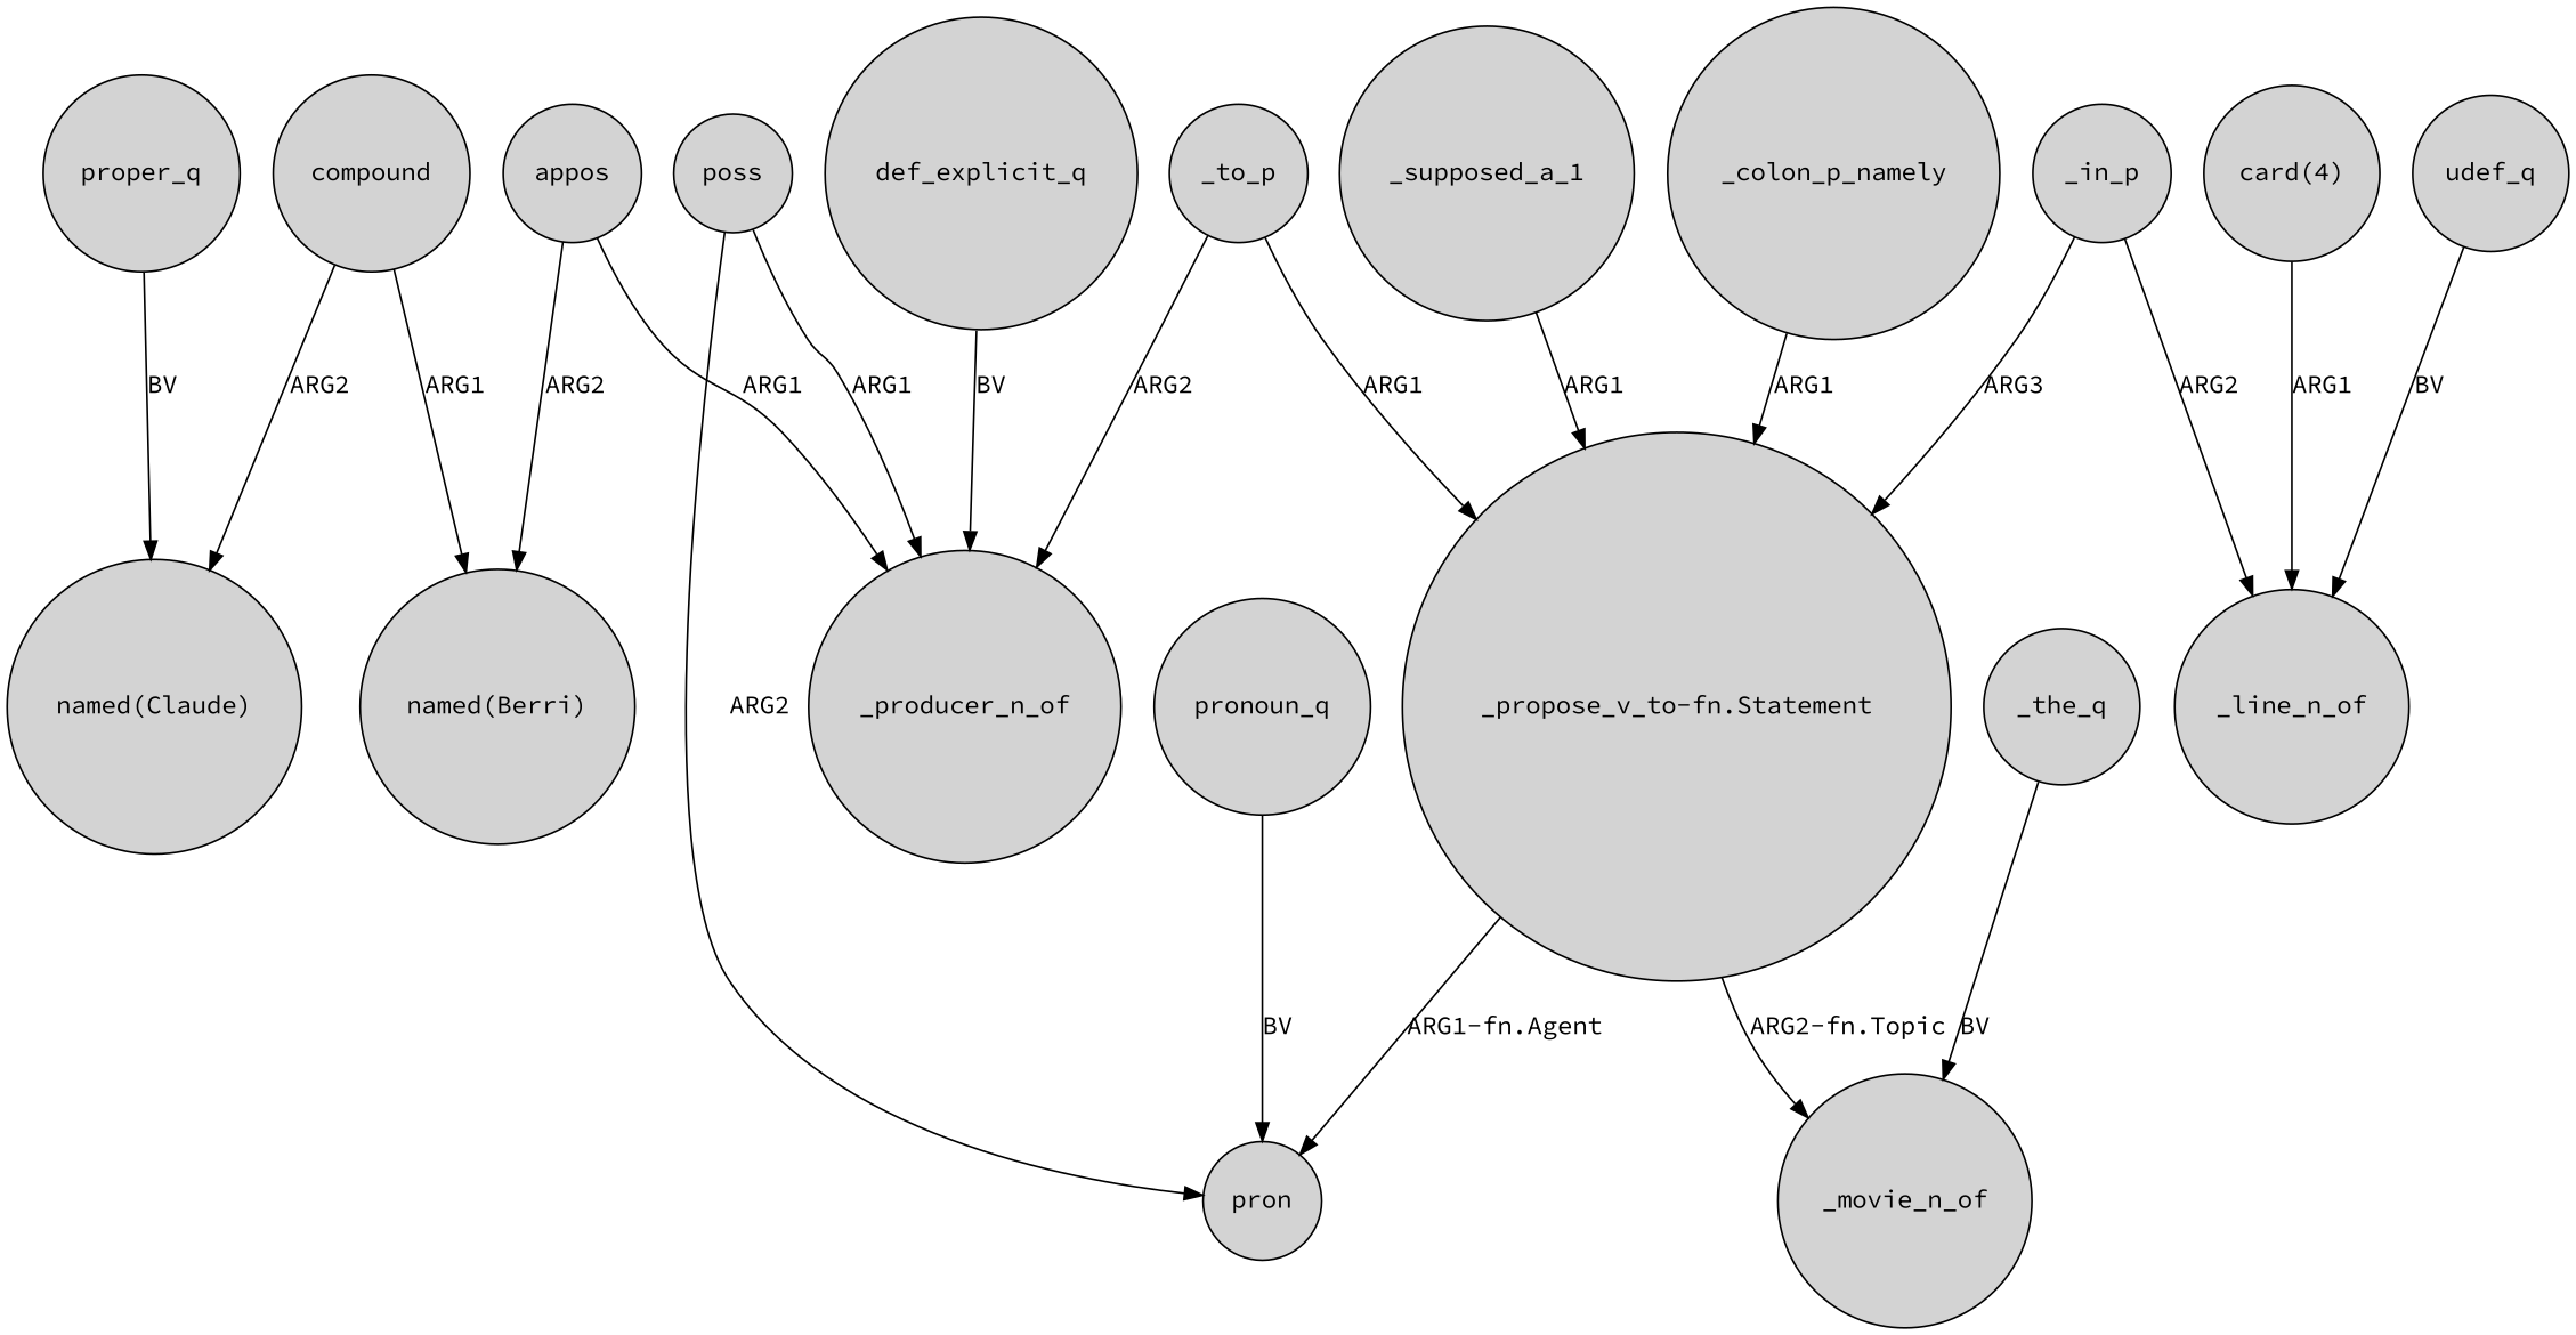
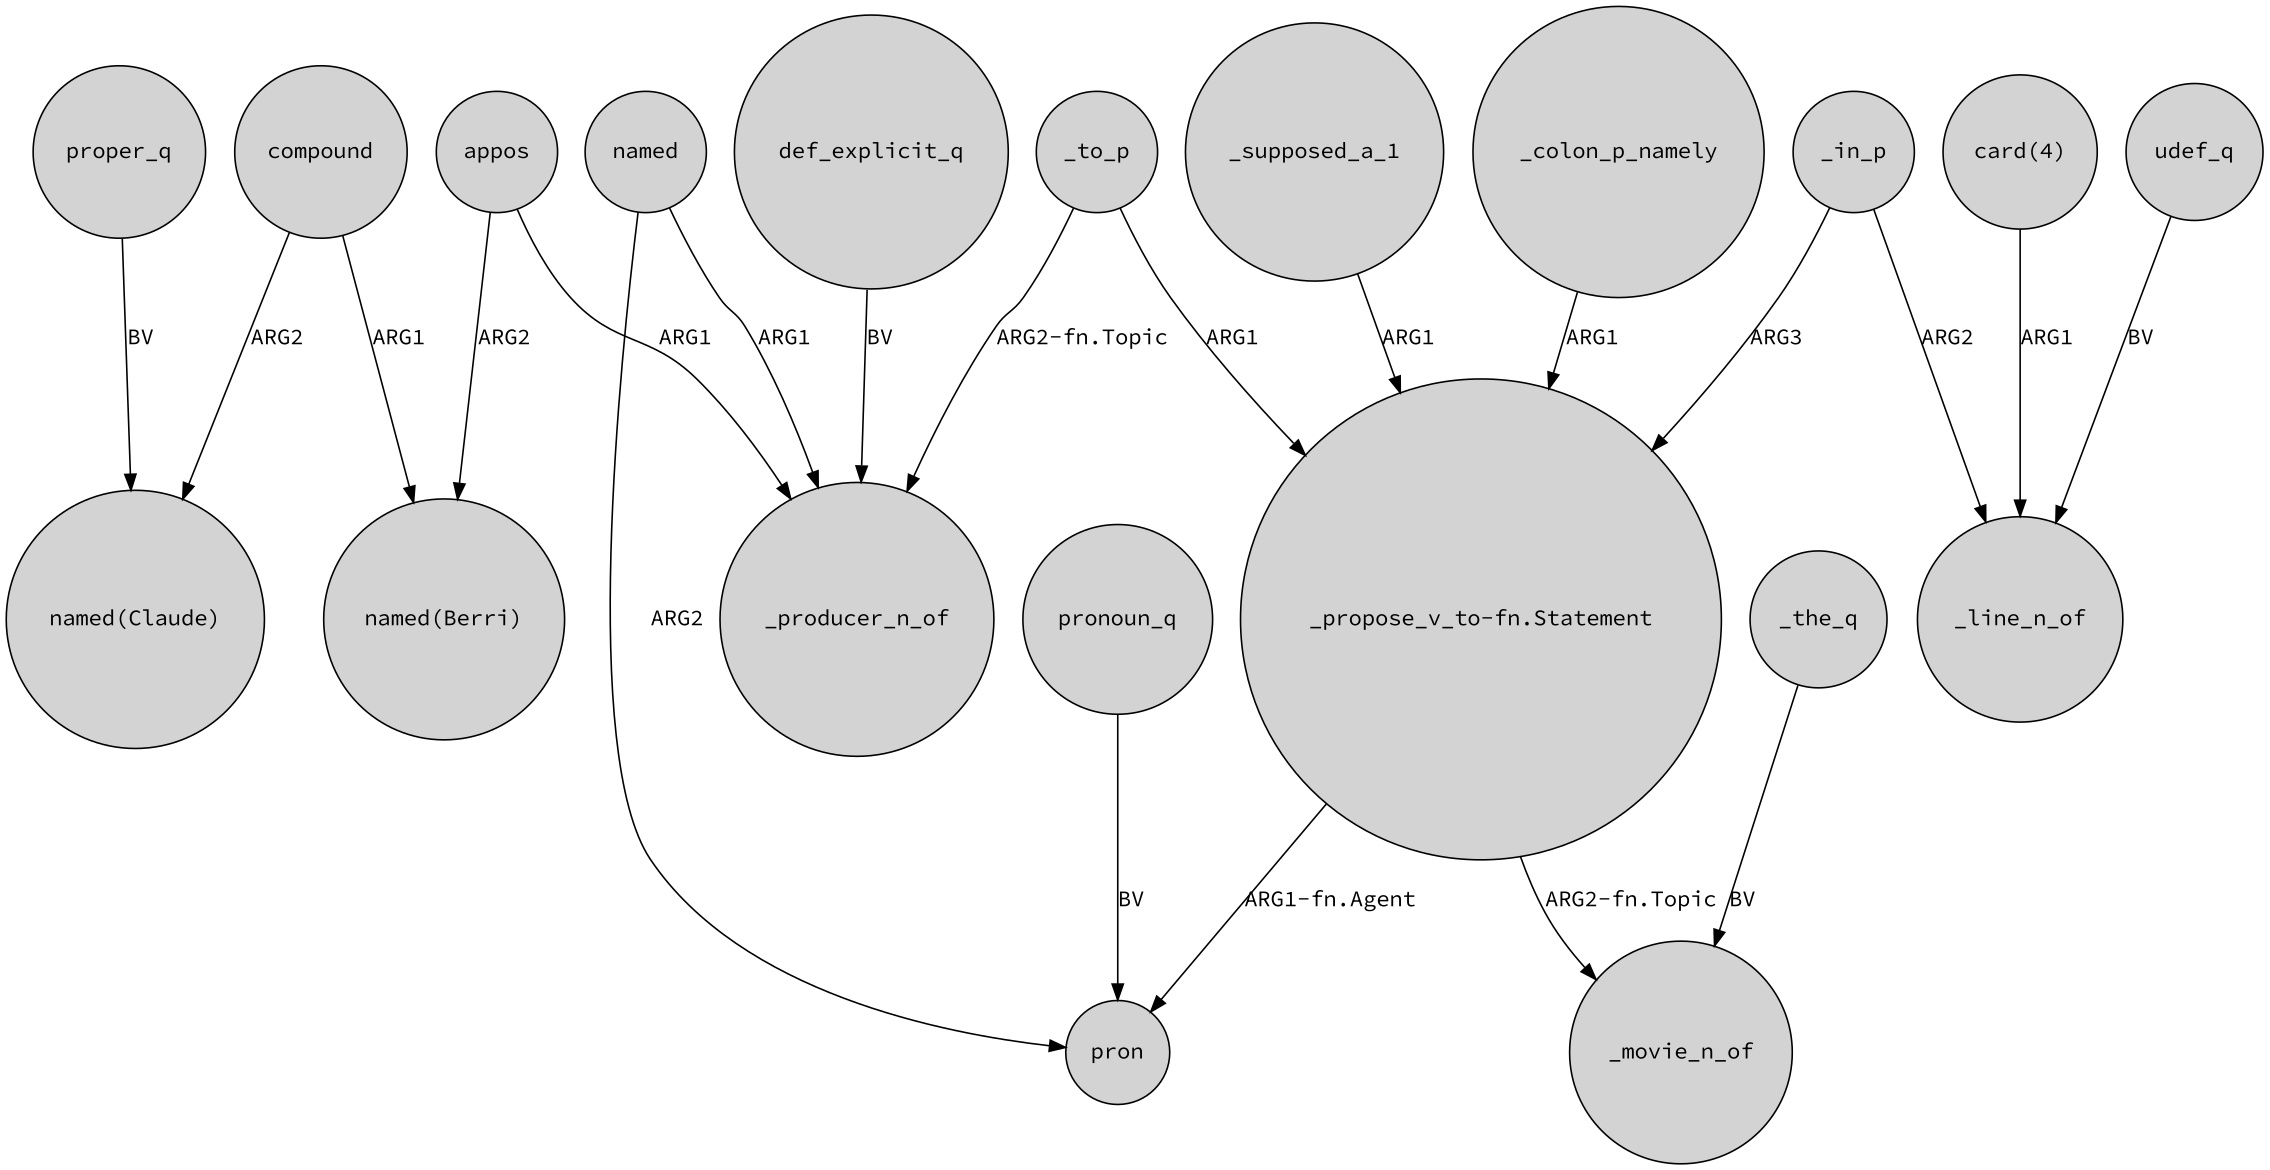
  digraph {
    fontname="Source Code Pro"
    node [fontname="Source Code Pro" shape=circle style=filled]
    edge [fontname="Source Code Pro"]
    appos
    "named(Berri)"
    _producer_n_of
-   poss
+   poss [label=named]
    pron
    proper_q
    "named(Claude)"
    def_explicit_q
    _to_p
    "_propose_v_to-fn.Statement"
    _movie_n_of
    compound
    _supposed_a_1
    _the_q
    pronoun_q
    _colon_p_namely
    "card(4)"
    _line_n_of
    udef_q
    _in_p
    appos -> "named(Berri)" [label=ARG2]
    appos -> _producer_n_of [label=ARG1]
    poss -> _producer_n_of [label=ARG1]
    poss -> pron [label=ARG2]
    proper_q -> "named(Claude)" [label=BV]
    def_explicit_q -> _producer_n_of [label=BV]
-   _to_p -> _producer_n_of [label=ARG2]
+   _to_p -> _producer_n_of [label="ARG2-fn.Topic"]
    _to_p -> "_propose_v_to-fn.Statement" [label=ARG1]
    "_propose_v_to-fn.Statement" -> pron [label="ARG1-fn.Agent"]
    "_propose_v_to-fn.Statement" -> _movie_n_of [label="ARG2-fn.Topic"]
    compound -> "named(Berri)" [label=ARG1]
    compound -> "named(Claude)" [label=ARG2]
    _supposed_a_1 -> "_propose_v_to-fn.Statement" [label=ARG1]
    _the_q -> _movie_n_of [label=BV]
    pronoun_q -> pron [label=BV]
    _colon_p_namely -> "_propose_v_to-fn.Statement" [label=ARG1]
    "card(4)" -> _line_n_of [label=ARG1]
    udef_q -> _line_n_of [label=BV]
    _in_p -> "_propose_v_to-fn.Statement" [label=ARG3]
    _in_p -> _line_n_of [label=ARG2]
  }
